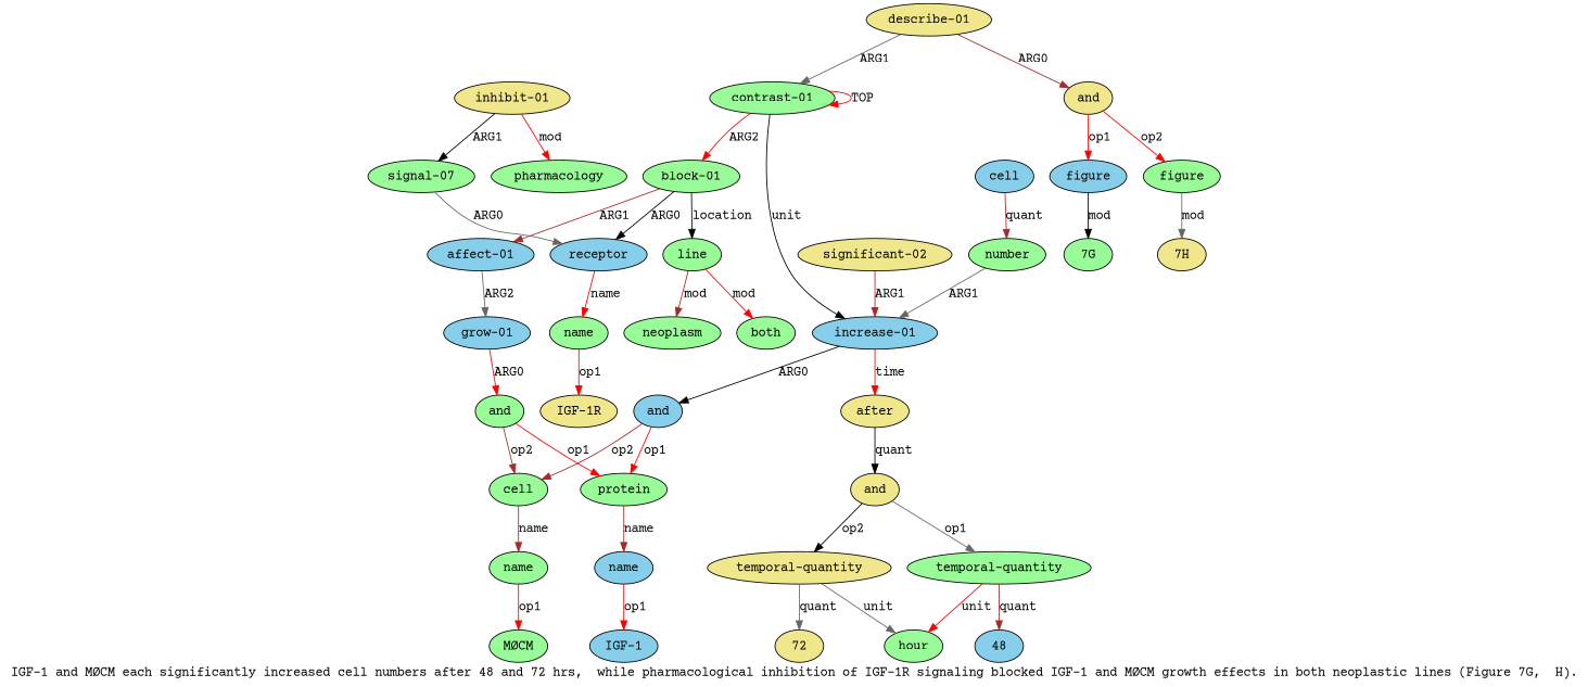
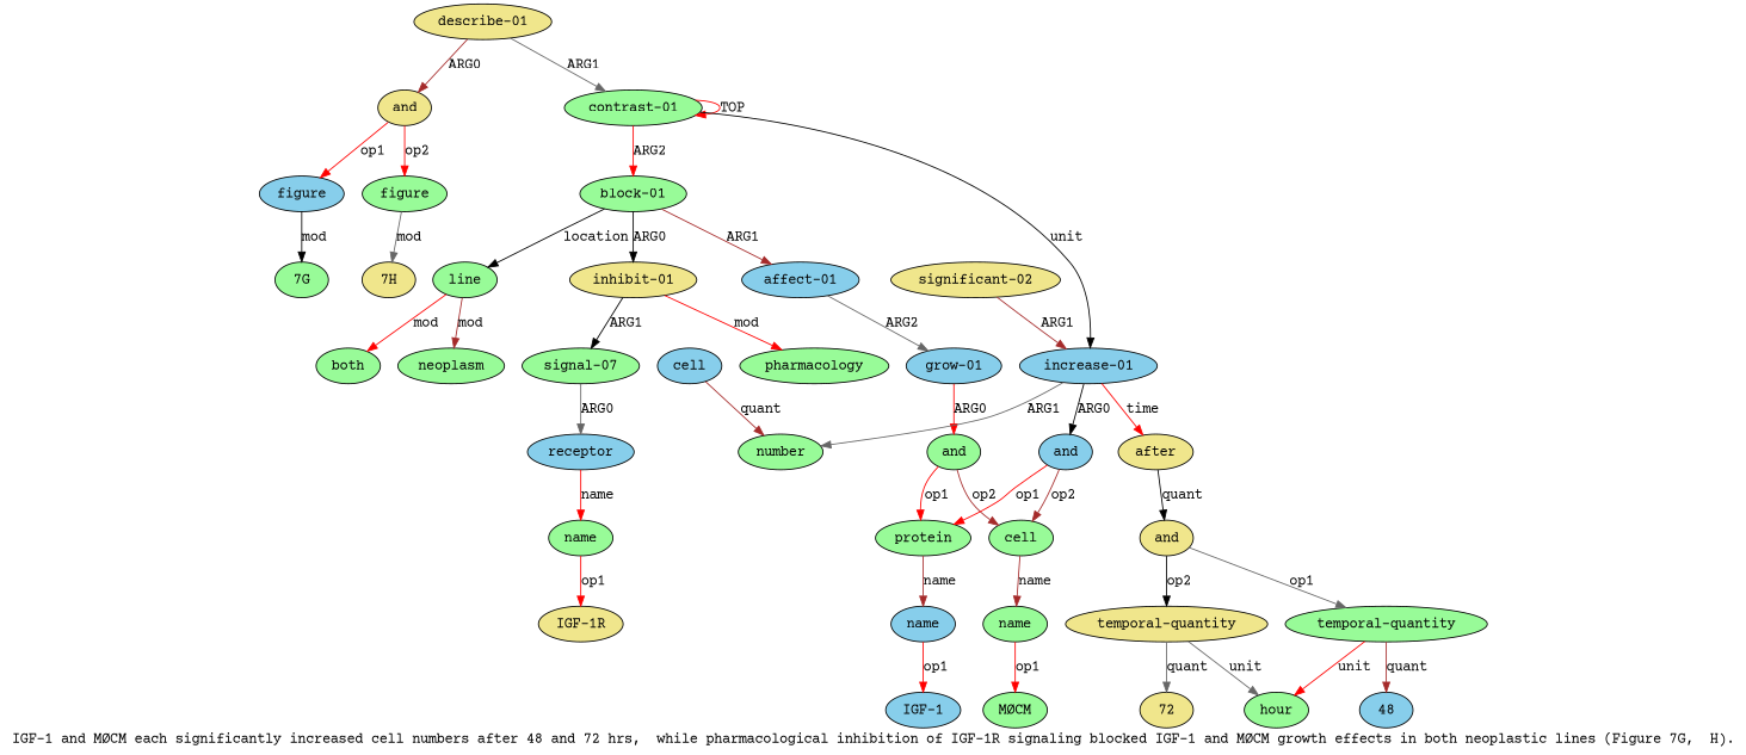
  digraph {
    fontname="Courier Prime"
    label="IGF-1 and MØCM each significantly increased cell numbers after 48 and 72 hrs,  while pharmacological inhibition of IGF-1R signaling blocked IGF-1 and MØCM growth effects in both neoplastic lines (Figure 7G,  H)."
    node [color=black fillcolor=palegreen fontname="Courier Prime" gold_ind=-1 gold_label=and style=filled test_ind=-1 test_label=and]
    edge [color=red fontname="Courier Prime" gold_label=op1 test_label=op1]
    n1 [gold_ind=20 gold_label=pharmacology label=pharmacology test_ind=20 test_label=pharmacology]
    n2 [fillcolor=skyblue gold_ind=21 gold_label="affect-01" label="affect-01" test_ind=21 test_label="affect-01"]
    n3 [fillcolor=skyblue gold_ind=22 gold_label="grow-01" label="grow-01" test_ind=22 test_label="grow-01"]
    n4 [gold_ind=23 label=and test_ind=23]
    n5 [gold_ind=3 gold_label=protein label=protein test_ind=3 test_label=protein]
    n6 [gold_ind=5 gold_label=cell label=cell test_ind=5 test_label=cell]
    n7 [fillcolor=skyblue gold_ind=4 gold_label=name label=name test_ind=4 test_label=name]
    n8 [gold_ind=6 gold_label=name label=name test_ind=6 test_label=name]
    n9 [fillcolor=skyblue gold_label="IGF-1" label="IGF-1" test_label="IGF-1"]
    n10 [gold_label="MØCM" label="MØCM" test_label="MØCM"]
    n11 [gold_ind=24 gold_label=line label=line test_ind=24 test_label=line]
    n12 [gold_ind=25 gold_label=neoplasm label=neoplasm test_ind=25 test_label=neoplasm]
    n13 [gold_ind=26 gold_label=both label=both test_ind=26 test_label=both]
    n14 [fillcolor=khaki gold_ind=27 gold_label="describe-01" label="describe-01" test_ind=27 test_label="describe-01"]
    n15 [fillcolor=khaki gold_ind=28 label=and test_ind=28]
    n16 [gold_ind=0 gold_label="contrast-01" label="contrast-01" test_ind=0 test_label="contrast-01"]
    n17 [fillcolor=skyblue gold_ind=29 gold_label=figure label=figure test_ind=29 test_label=figure]
    n18 [gold_ind=30 gold_label=figure label=figure test_ind=30 test_label=figure]
    n19 [gold_ind=15 gold_label="block-01" label="block-01" test_ind=15 test_label="block-01"]
    n20 [fillcolor=skyblue gold_ind=1 gold_label="increase-01" label="increase-01" test_ind=1 test_label="increase-01"]
    n21 [gold_label="7G" label="7G" test_label="7G"]
    n22 [fillcolor=khaki gold_label="7H" label="7H" test_label="7H"]
    n23 [fillcolor=khaki gold_ind=16 gold_label="inhibit-01" label="inhibit-01" test_ind=16 test_label="inhibit-01"]
    n24 [fillcolor=khaki gold_ind=10 gold_label=after label=after test_ind=10 test_label=after]
    n25 [fillcolor=skyblue gold_ind=2 label=and test_ind=2]
    n26 [gold_ind=7 gold_label=number label=number test_ind=7 test_label=number]
    n27 [fillcolor=khaki gold_label="IGF-1R" label="IGF-1R" test_label="IGF-1R"]
    n28 [gold_ind=17 gold_label="signal-07" label="signal-07" test_ind=17 test_label="signal-07"]
    n29 [fillcolor=skyblue gold_ind=18 gold_label=receptor label=receptor test_ind=18 test_label=receptor]
    n30 [fillcolor=khaki gold_ind=14 gold_label="temporal-quantity" label="temporal-quantity" test_ind=14 test_label="temporal-quantity"]
    n31 [gold_ind=13 gold_label=hour label=hour test_ind=13 test_label=hour]
    n32 [fillcolor=khaki gold_label=72 label=72 test_label=72]
    n33 [gold_ind=19 gold_label=name label=name test_ind=19 test_label=name]
    n34 [fillcolor=khaki gold_ind=11 label=and test_ind=11]
    n35 [gold_ind=12 gold_label="temporal-quantity" label="temporal-quantity" test_ind=12 test_label="temporal-quantity"]
    n36 [fillcolor=skyblue gold_label=48 label=48 test_label=48]
    n37 [fillcolor=khaki gold_ind=9 gold_label="significant-02" label="significant-02" test_ind=9 test_label="significant-02"]
    n38 [fillcolor=skyblue gold_ind=8 gold_label=cell label=cell test_ind=8 test_label=cell]
    n2 -> n3 [color=gray40 gold_label=ARG2 label=ARG2 test_label=ARG2]
    n3 -> n4 [gold_label=ARG0 label=ARG0 test_label=ARG0]
    n4 -> n5 [label=op1]
    n4 -> n6 [color=brown gold_label=op2 label=op2 test_label=op2]
    n5 -> n7 [color=brown gold_label=name label=name test_label=name]
    n6 -> n8 [color=brown gold_label=name label=name test_label=name]
    n7 -> n9 [label=op1]
    n8 -> n10 [label=op1]
    n11 -> n12 [color=brown gold_label=mod label=mod test_label=mod]
    n11 -> n13 [gold_label=mod label=mod test_label=mod]
    n14 -> n15 [color=brown gold_label=ARG0 label=ARG0 test_label=ARG0]
    n14 -> n16 [color=gray40 gold_label=ARG1 label=ARG1 test_label=ARG1]
    n15 -> n17 [label=op1]
    n15 -> n18 [gold_label=op2 label=op2 test_label=op2]
    n16 -> n16 [gold_label=TOP label=TOP test_label=TOP]
    n16 -> n19 [gold_label=ARG2 label=ARG2 test_label=ARG2]
    n16 -> n20 [color=black gold_label=ARG1 label=unit test_label=ARG1]
    n17 -> n21 [color=black gold_label=mod label=mod test_label=mod]
    n18 -> n22 [color=gray40 gold_label=mod label=mod test_label=mod]
    n19 -> n2 [color=brown gold_label=ARG1 label=ARG1 test_label=ARG1]
    n19 -> n11 [color=black gold_label=location label=location test_label=location]
-   n19 -> n29 [color=black gold_label=ARG0 label=ARG0 test_label=ARG0]
+   n19 -> n23 [color=black gold_label=ARG0 label=ARG0 test_label=ARG0]
    n20 -> n24 [gold_label=time label=time test_label=time]
    n20 -> n25 [color=black gold_label=ARG0 label=ARG0 test_label=ARG0]
-   n26 -> n20 [color=gray40 gold_label=ARG1 label=ARG1 test_label=ARG1]
+   n20 -> n26 [color=gray40 gold_label=ARG1 label=ARG1 test_label=ARG1]
    n23 -> n1 [gold_label=mod label=mod test_label=mod]
    n23 -> n28 [color=black gold_label=ARG1 label=ARG1 test_label=ARG1]
    n24 -> n34 [color=black gold_label=quant label=quant test_label=quant]
    n25 -> n5 [label=op1]
    n25 -> n6 [color=brown gold_label=op2 label=op2 test_label=op2]
    n28 -> n29 [color=gray40 gold_label=ARG0 label=ARG0 test_label=ARG0]
    n29 -> n33 [gold_label=name label=name test_label=name]
    n30 -> n31 [color=gray40 gold_label=unit label=unit test_label=unit]
    n30 -> n32 [color=gray40 gold_label=quant label=quant test_label=quant]
    n33 -> n27 [label=op1]
    n34 -> n30 [color=black gold_label=op2 label=op2 test_label=op2]
    n34 -> n35 [color=gray40 label=op1]
    n35 -> n31 [gold_label=unit label=unit test_label=unit]
    n35 -> n36 [color=brown gold_label=quant label=quant test_label=quant]
    n37 -> n20 [color=brown gold_label=ARG1 label=ARG1 test_label=ARG1]
    n38 -> n26 [color=brown gold_label=quant label=quant test_label=quant]
  }
